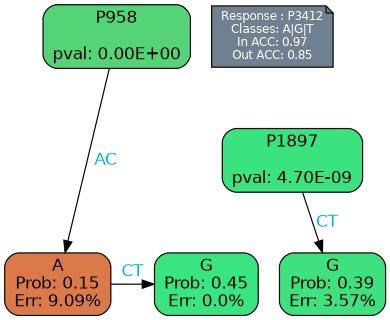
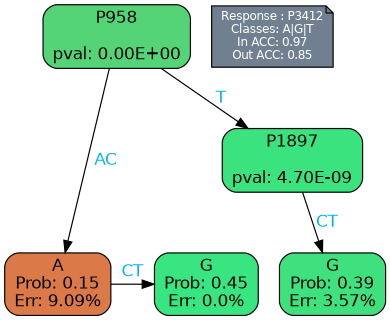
  digraph {
    ranksep=equally
    splines=polylines
    node [color=black fontname=helvetica shape=box style="filled, rounded"]
    edge [fontcolor=deepskyblue2 fontname=helvetica]
    n1 [fillcolor="#db7a48" label="A\nProb: 0.15\nErr: 9.09%"]
    n2 [fillcolor="#3fe17e" label="G\nProb: 0.39\nErr: 3.57%"]
    n3 [fillcolor="#39e581" label="G\nProb: 0.45\nErr: 0.0%"]
    n4 [align=left fillcolor=slategray fontcolor=white fontsize=10 label="Response : P3412\nClasses: A|G|T\nIn ACC: 0.97\nOut ACC: 0.85\n" shape=note style=filled]
    n5 [fillcolor="#54d377" label="P958\n\npval: 0.00E+00"]
    n6 [fillcolor="#3be37f" label="P1897\n\npval: 4.70E-09"]
    subgraph sub_1 {
      rank=same
      n1
      n2
      n3
    }
    subgraph sub_2 {
      rank=same
      n4
      n5
    }
    n1 -> n3 [label=CT]
    n5 -> n1 [label=AC]
+   n5 -> n6 [label=T]
    n6 -> n2 [label=CT]
  }
